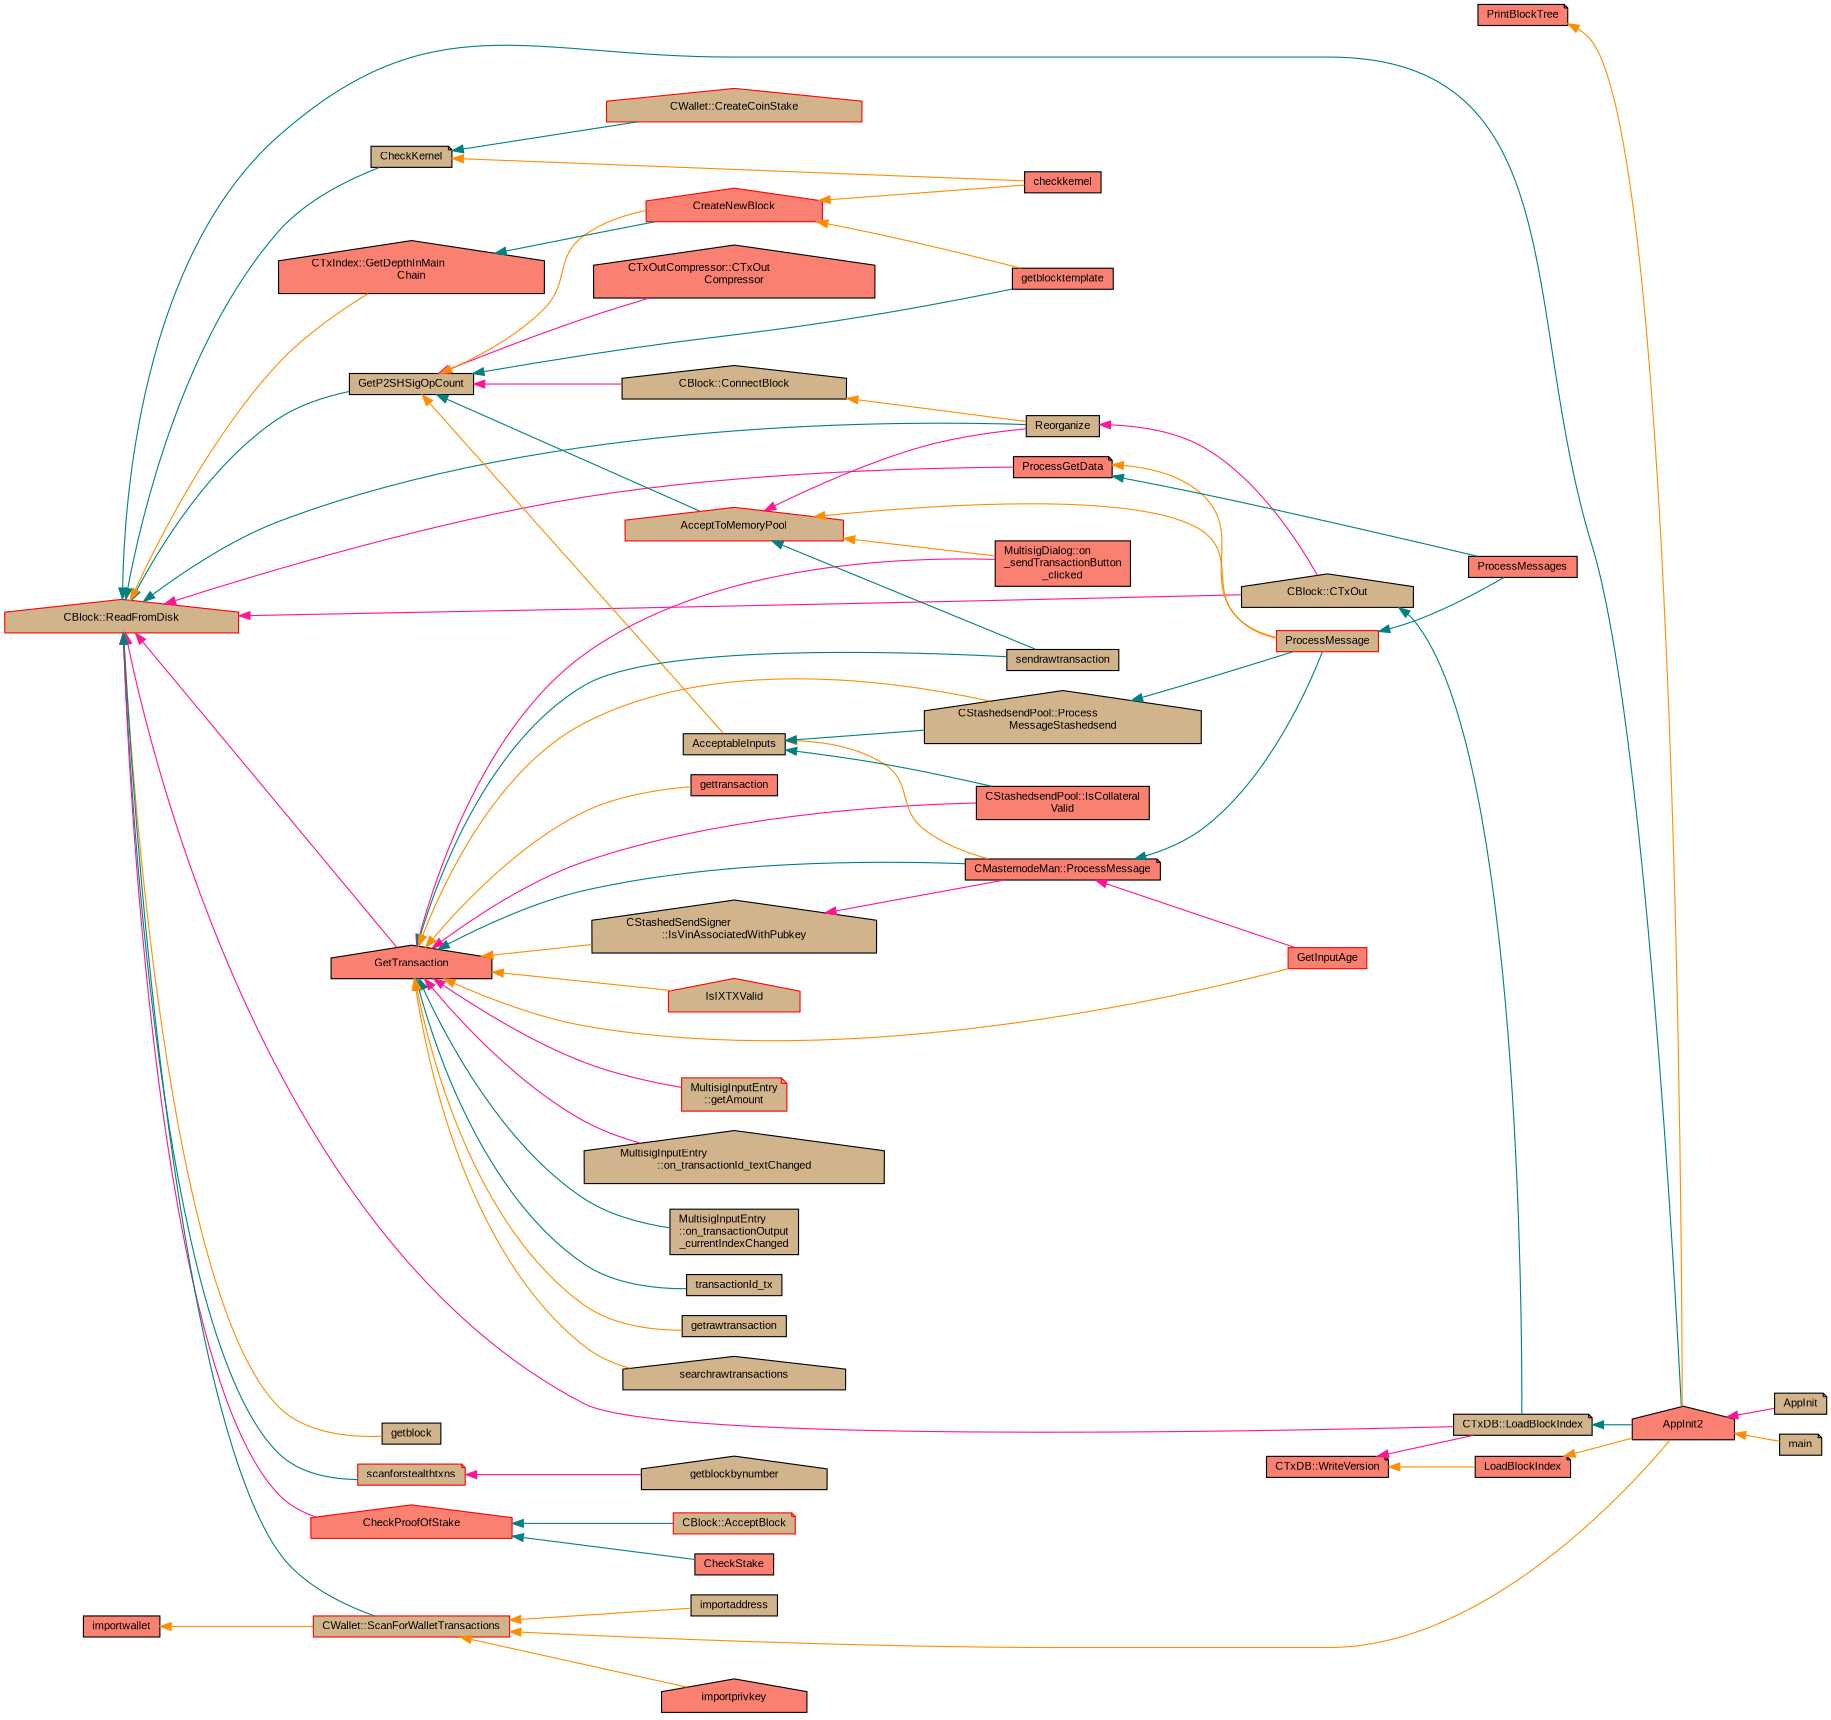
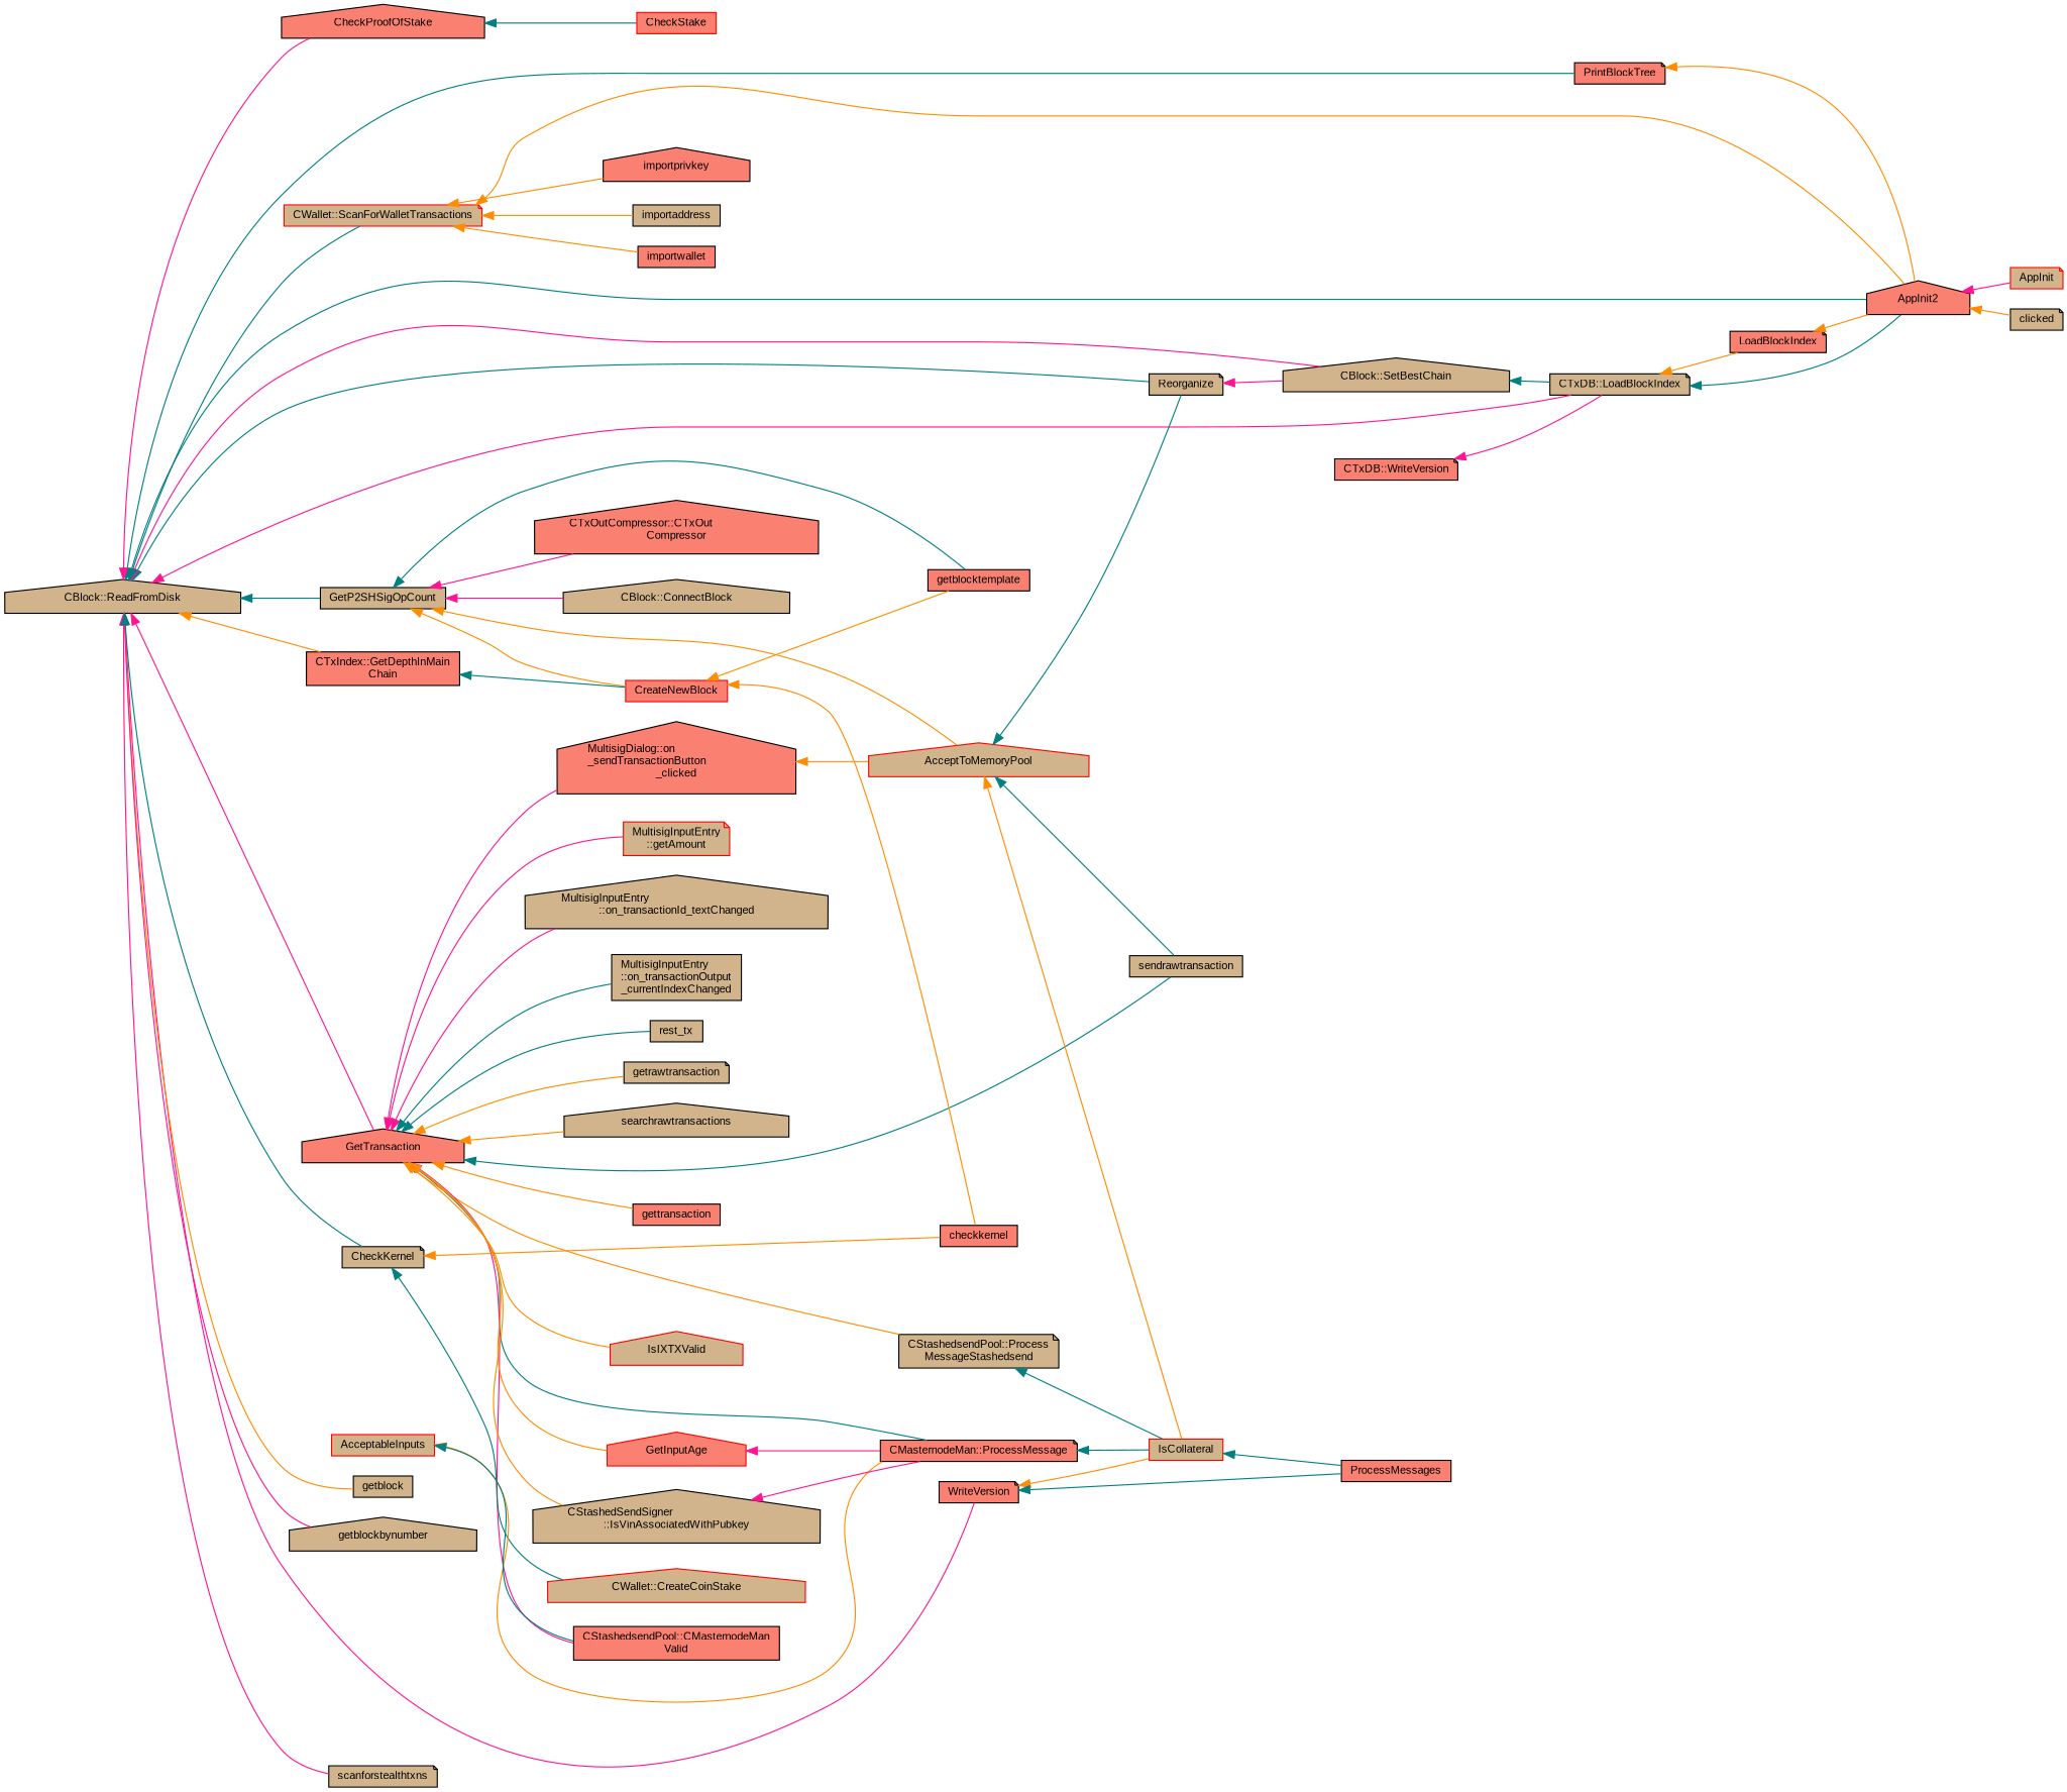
  digraph {
    fontname="Liberation Sans"
    rankdir=LR
    node [color=black fillcolor=tan fontname="Liberation Sans" fontsize=10 shape=house style=filled]
    edge [color=darkorange dir=back fontname="Liberation Sans" fontsize=10 labelfontname=Helvetica labelfontsize=10 style=solid]
-   n1 [color=red fontcolor=black height=0.2 label="CBlock::ReadFromDisk" width=0.4]
+   n1 [fontcolor=black height=0.2 label="CBlock::ReadFromDisk" width=0.4]
    n2 [fillcolor=salmon height=0.2 label=AppInit2 width=0.4]
    n3 [height=0.2 label=GetP2SHSigOpCount shape=box width=0.4]
-   n4 [height=0.2 label=Reorganize shape=box width=0.4]
-   n5 [height=0.2 label="CBlock::CTxOut" width=0.4]
+   n4 [height=0.2 label=Reorganize shape=note width=0.4]
+   n5 [height=0.2 label="CBlock::SetBestChain" width=0.4]
    n6 [height=0.2 label="CTxDB::LoadBlockIndex" shape=note width=0.4]
-   n7 [fillcolor=salmon height=0.2 label="CTxIndex::GetDepthInMain\lChain" width=0.4]
+   n7 [fillcolor=salmon height=0.2 label="CTxIndex::GetDepthInMain\lChain" shape=box width=0.4]
    n8 [fillcolor=salmon height=0.2 label=GetTransaction width=0.4]
    n9 [fillcolor=salmon height=0.2 label=PrintBlockTree shape=note width=0.4]
-   n10 [fillcolor=salmon height=0.2 label=ProcessGetData shape=note width=0.4]
+   n10 [fillcolor=salmon height=0.2 label=WriteVersion shape=note width=0.4]
    n11 [height=0.2 label=getblock shape=box width=0.4]
    n12 [height=0.2 label=getblockbynumber width=0.4]
-   n13 [color=red height=0.2 label=scanforstealthtxns shape=note width=0.4]
-   n14 [color=red fillcolor=salmon height=0.2 label=CheckProofOfStake width=0.4]
+   n13 [height=0.2 label=scanforstealthtxns shape=note width=0.4]
+   n14 [fillcolor=salmon height=0.2 label=CheckProofOfStake width=0.4]
    n15 [height=0.2 label=CheckKernel shape=note width=0.4]
-   n16 [color=red height=0.2 label="CWallet::ScanForWalletTransactions" shape=box width=0.4]
-   n17 [height=0.2 label=AppInit shape=note width=0.4]
-   n18 [height=0.2 label=main shape=note width=0.4]
+   n16 [color=red height=0.2 label="CWallet::ScanForWalletTransactions" shape=note width=0.4]
+   n17 [color=red height=0.2 label=AppInit shape=note width=0.4]
+   n18 [height=0.2 label=clicked shape=note width=0.4]
    n19 [color=red height=0.2 label=AcceptToMemoryPool width=0.4]
-   n20 [height=0.2 label=AcceptableInputs shape=box width=0.4]
+   n20 [color=red height=0.2 label=AcceptableInputs shape=box width=0.4]
    n21 [height=0.2 label="CBlock::ConnectBlock" width=0.4]
    n22 [fillcolor=salmon height=0.2 label="CTxOutCompressor::CTxOut\lCompressor" width=0.4]
-   n23 [color=red fillcolor=salmon height=0.2 label=CreateNewBlock width=0.4]
+   n23 [color=red fillcolor=salmon height=0.2 label=CreateNewBlock shape=box width=0.4]
    n24 [fillcolor=salmon height=0.2 label=getblocktemplate shape=box width=0.4]
    n25 [fillcolor=salmon height=0.2 label=LoadBlockIndex shape=note width=0.4]
-   n26 [fillcolor=salmon height=0.2 label="MultisigDialog::on\l_sendTransactionButton\l_clicked" shape=box width=0.4]
+   n26 [fillcolor=salmon height=0.2 label="MultisigDialog::on\l_sendTransactionButton\l_clicked" width=0.4]
    n27 [height=0.2 label=sendrawtransaction shape=box width=0.4]
    n28 [fillcolor=salmon height=0.2 label="CMasternodeMan::ProcessMessage" shape=note width=0.4]
-   n29 [height=0.2 label="CStashedsendPool::Process\lMessageStashedsend" width=0.4]
-   n30 [fillcolor=salmon height=0.2 label="CStashedsendPool::IsCollateral\lValid" shape=box width=0.4]
+   n29 [height=0.2 label="CStashedsendPool::Process\lMessageStashedsend" shape=note width=0.4]
+   n30 [fillcolor=salmon height=0.2 label="CStashedsendPool::CMasternodeMan\lValid" shape=box width=0.4]
    n31 [color=red height=0.2 label=IsIXTXValid width=0.4]
-   n32 [color=red fillcolor=salmon height=0.2 label=GetInputAge shape=box width=0.4]
+   n32 [color=red fillcolor=salmon height=0.2 label=GetInputAge width=0.4]
    n33 [color=red height=0.2 label="MultisigInputEntry\l::getAmount" shape=note width=0.4]
    n34 [height=0.2 label="MultisigInputEntry\l::on_transactionId_textChanged" width=0.4]
    n35 [height=0.2 label="MultisigInputEntry\l::on_transactionOutput\l_currentIndexChanged" shape=box width=0.4]
-   n36 [height=0.2 label=transactionId_tx shape=box width=0.4]
-   n37 [height=0.2 label=getrawtransaction shape=box width=0.4]
+   n36 [height=0.2 label=rest_tx shape=box width=0.4]
+   n37 [height=0.2 label=getrawtransaction shape=note width=0.4]
    n38 [height=0.2 label=searchrawtransactions width=0.4]
    n39 [fillcolor=salmon height=0.2 label=gettransaction shape=box width=0.4]
    n40 [height=0.2 label="CStashedSendSigner\l::IsVinAssociatedWithPubkey" width=0.4]
-   n41 [color=red height=0.2 label=ProcessMessage shape=box width=0.4]
+   n41 [color=red height=0.2 label=IsCollateral shape=box width=0.4]
    n42 [fillcolor=salmon height=0.2 label=ProcessMessages shape=box width=0.4]
-   n43 [color=red height=0.2 label="CBlock::AcceptBlock" shape=note width=0.4]
-   n44 [fillcolor=salmon height=0.2 label=CheckStake shape=box width=0.4]
+   n44 [color=red fillcolor=salmon height=0.2 label=CheckStake shape=box width=0.4]
    n45 [fillcolor=salmon height=0.2 label=checkkernel shape=box width=0.4]
    n46 [color=red height=0.2 label="CWallet::CreateCoinStake" width=0.4]
    n47 [fillcolor=salmon height=0.2 label=importprivkey width=0.4]
    n48 [height=0.2 label=importaddress shape=box width=0.4]
    n49 [fillcolor=salmon height=0.2 label=importwallet shape=box width=0.4]
    n50 [fillcolor=salmon height=0.2 label="CTxDB::WriteVersion" shape=note width=0.4]
    n1 -> n2 [color=teal]
    n1 -> n3 [color=teal]
    n1 -> n4 [color=teal]
    n1 -> n5 [color=deeppink]
    n1 -> n6 [color=deeppink]
    n1 -> n7
    n1 -> n8 [color=deeppink]
+   n1 -> n9 [color=teal]
    n1 -> n10 [color=deeppink]
    n1 -> n11
-   n13 -> n12 [color=deeppink]
-   n1 -> n13 [color=teal]
+   n1 -> n12 [color=deeppink]
+   n1 -> n13 [color=deeppink]
    n1 -> n14 [color=deeppink]
    n1 -> n15 [color=teal]
    n1 -> n16 [color=teal]
    n2 -> n17 [color=deeppink]
    n2 -> n18
-   n3 -> n19 [color=teal]
-   n3 -> n20
+   n3 -> n19
    n3 -> n21 [color=deeppink]
    n3 -> n22 [color=deeppink]
    n3 -> n23
    n3 -> n24 [color=teal]
    n4 -> n5 [color=deeppink]
    n5 -> n6 [color=teal]
    n6 -> n2 [color=teal]
-   n50 -> n25
+   n6 -> n25
    n7 -> n23 [color=teal]
    n8 -> n26 [color=deeppink]
    n8 -> n27 [color=teal]
    n8 -> n28 [color=teal]
    n8 -> n29
    n8 -> n30 [color=deeppink]
    n8 -> n31
    n8 -> n32
    n8 -> n33 [color=deeppink]
    n8 -> n34 [color=deeppink]
    n8 -> n35 [color=teal]
    n8 -> n36 [color=teal]
    n8 -> n37
    n8 -> n38
    n8 -> n39
    n8 -> n40
    n9 -> n2
    n10 -> n41
    n10 -> n42 [color=teal]
-   n14 -> n43 [color=teal]
    n14 -> n44 [color=teal]
    n15 -> n45
    n15 -> n46 [color=teal]
    n16 -> n2
    n16 -> n47
    n16 -> n48
-   n49 -> n16
-   n19 -> n4 [color=deeppink]
-   n19 -> n26
+   n16 -> n49
+   n19 -> n4 [color=teal]
+   n26 -> n19
    n19 -> n27 [color=teal]
    n19 -> n41
    n20 -> n28
-   n20 -> n29 [color=teal]
    n20 -> n30 [color=teal]
-   n21 -> n4
    n23 -> n24
    n23 -> n45
    n25 -> n2
    n28 -> n41 [color=teal]
    n29 -> n41 [color=teal]
-   n28 -> n32 [color=deeppink]
+   n32 -> n28 [color=deeppink]
    n40 -> n28 [color=deeppink]
    n41 -> n42 [color=teal]
    n50 -> n6 [color=deeppink]
  }
